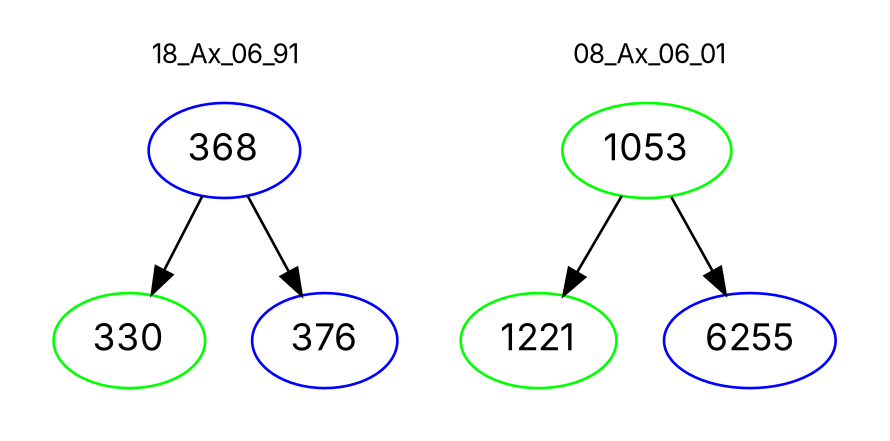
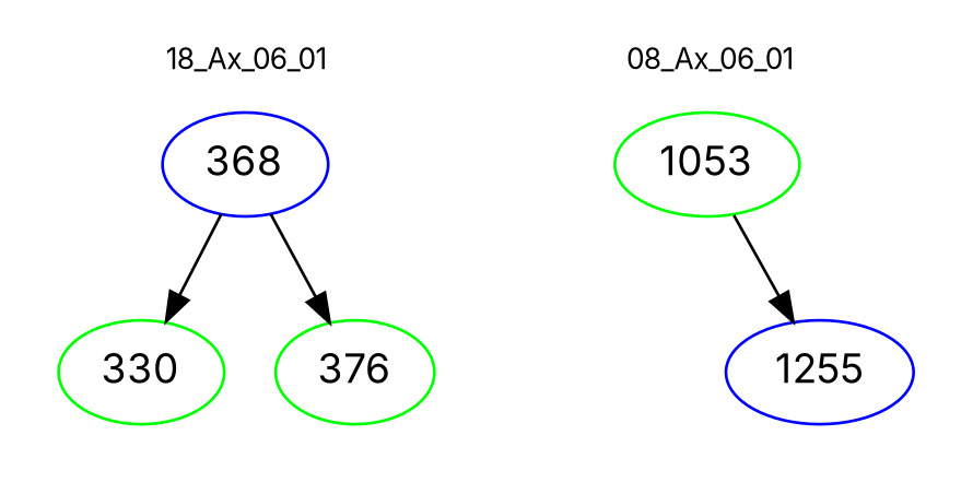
  digraph {
    fontname=Inter
    node [color=blue fontname=Inter]
    edge [color=black fontname=Inter]
    n1 [label=368]
    n2 [color=green label=330]
-   n3 [label=376]
+   n3 [color=green label=376]
    n4 [color=green label=1053]
-   n5 [color=green label=1221]
-   n6 [label=6255]
+   n6 [label=1255]
    subgraph cluster_1 {
      color=white
      fontsize=10
-     label="18_Ax_06_91"
+     label="18_Ax_06_01"
      n1
      n2
      n3
    }
    subgraph cluster_2 {
      color=white
      fontsize=10
      label="08_Ax_06_01"
      n4
-     n5
      n6
    }
    n1 -> n2
    n1 -> n3
-   n4 -> n5
    n4 -> n6
  }
